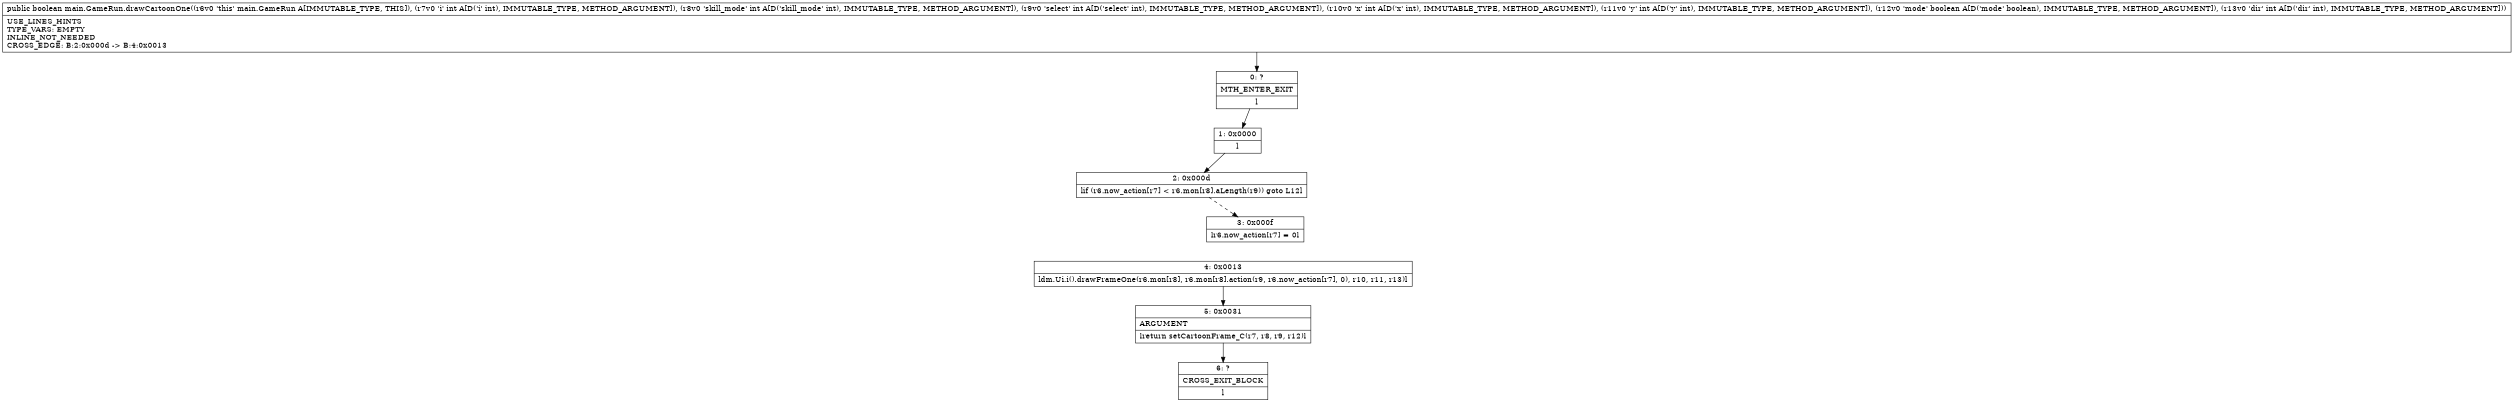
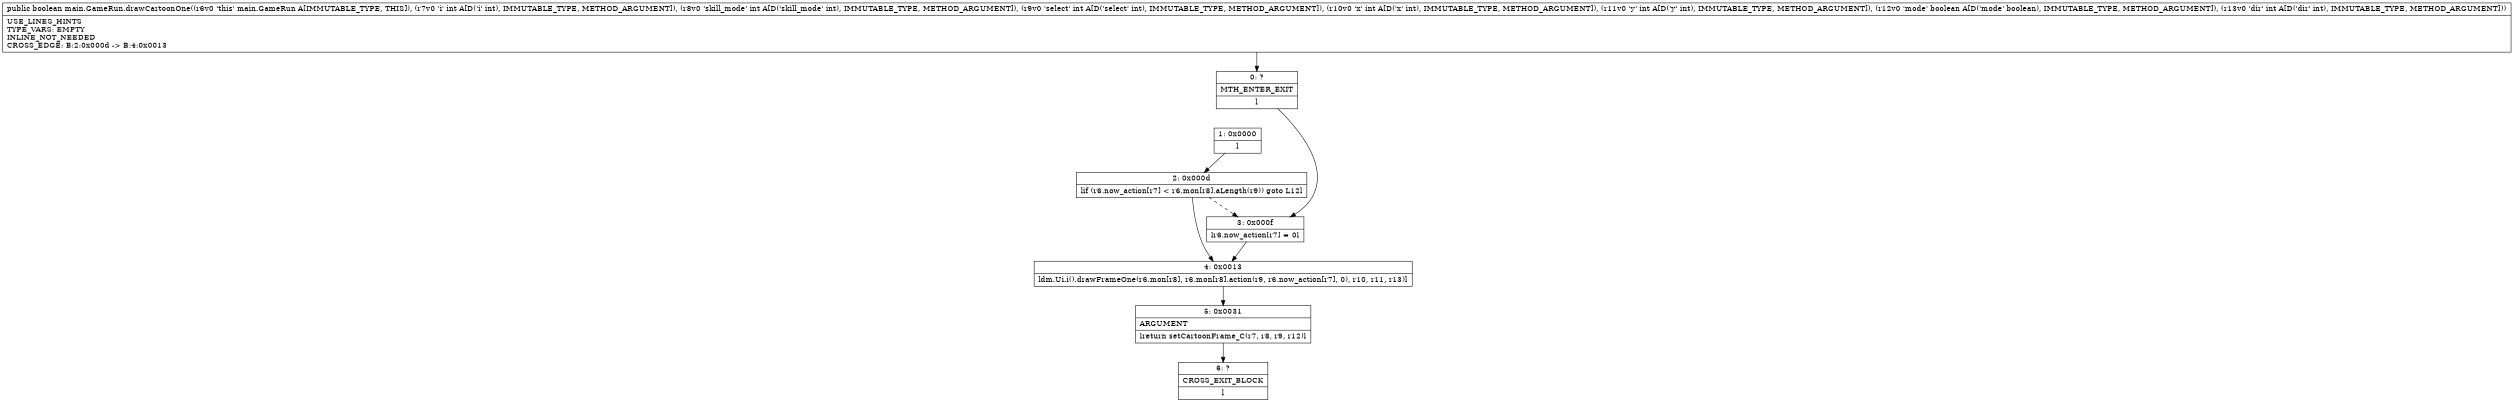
  digraph {
    node [shape=record]
    n1 [label="{0\:\ ?|MTH_ENTER_EXIT\l|l}"]
    n2 [label="{1\:\ 0x0000|l}"]
    n3 [label="{2\:\ 0x000d|lif (r6.now_action[r7] \< r6.mon[r8].aLength(r9)) goto L12l}"]
    n4 [label="{3\:\ 0x000f|lr6.now_action[r7] = 0l}"]
    n5 [label="{4\:\ 0x0013|ldm.Ui.i().drawFrameOne(r6.mon[r8], r6.mon[r8].action(r9, r6.now_action[r7], 0), r10, r11, r13)l}"]
    n6 [label="{5\:\ 0x0031|ARGUMENT\l|lreturn setCartoonFrame_C(r7, r8, r9, r12)l}"]
    n7 [label="{6\:\ ?|CROSS_EXIT_BLOCK\l|l}"]
    n8 [label="{public boolean main.GameRun.drawCartoonOne((r6v0 'this' main.GameRun A[IMMUTABLE_TYPE, THIS]), (r7v0 'i' int A[D('i' int), IMMUTABLE_TYPE, METHOD_ARGUMENT]), (r8v0 'skill_mode' int A[D('skill_mode' int), IMMUTABLE_TYPE, METHOD_ARGUMENT]), (r9v0 'select' int A[D('select' int), IMMUTABLE_TYPE, METHOD_ARGUMENT]), (r10v0 'x' int A[D('x' int), IMMUTABLE_TYPE, METHOD_ARGUMENT]), (r11v0 'y' int A[D('y' int), IMMUTABLE_TYPE, METHOD_ARGUMENT]), (r12v0 'mode' boolean A[D('mode' boolean), IMMUTABLE_TYPE, METHOD_ARGUMENT]), (r13v0 'dir' int A[D('dir' int), IMMUTABLE_TYPE, METHOD_ARGUMENT]))  | USE_LINES_HINTS\lTYPE_VARS: EMPTY\lINLINE_NOT_NEEDED\lCROSS_EDGE: B:2:0x000d \-\> B:4:0x0013\l}"]
-   n1 -> n2
+   n1 -> n4
    n2 -> n3
    n3 -> n4 [style=dashed]
+   n3 -> n5
+   n4 -> n5
    n5 -> n6
    n6 -> n7
    n8 -> n1
  }
